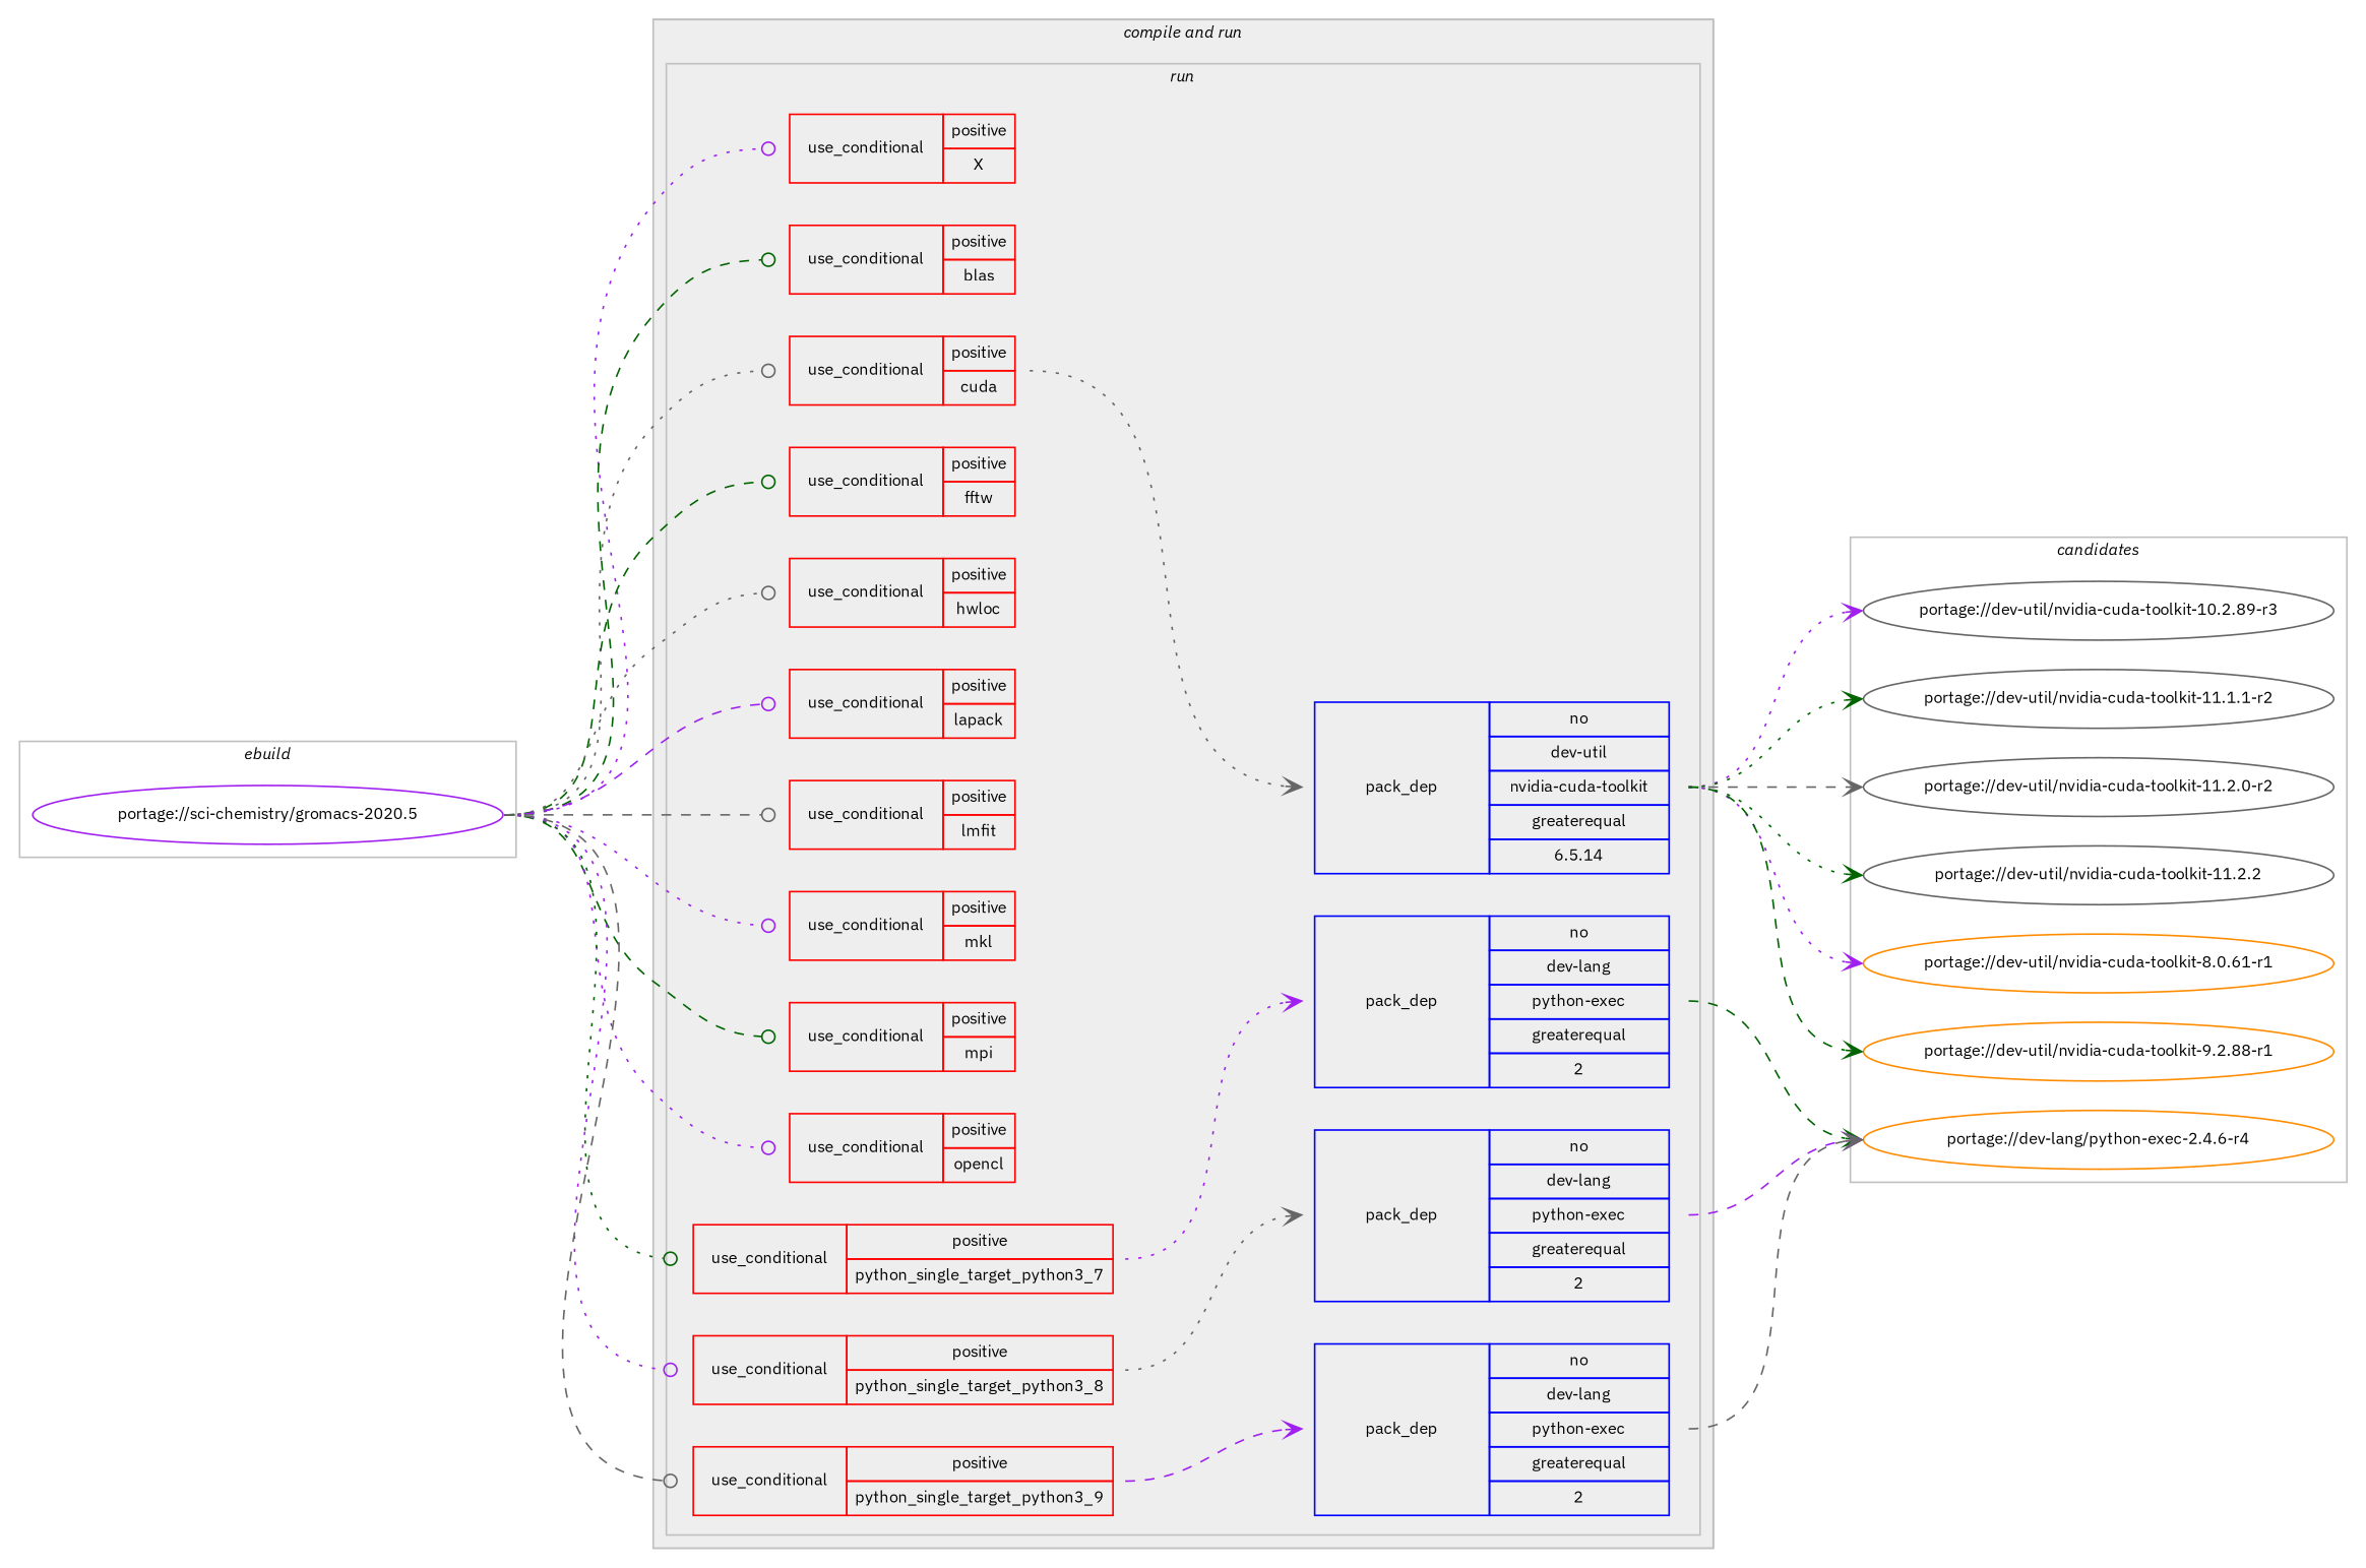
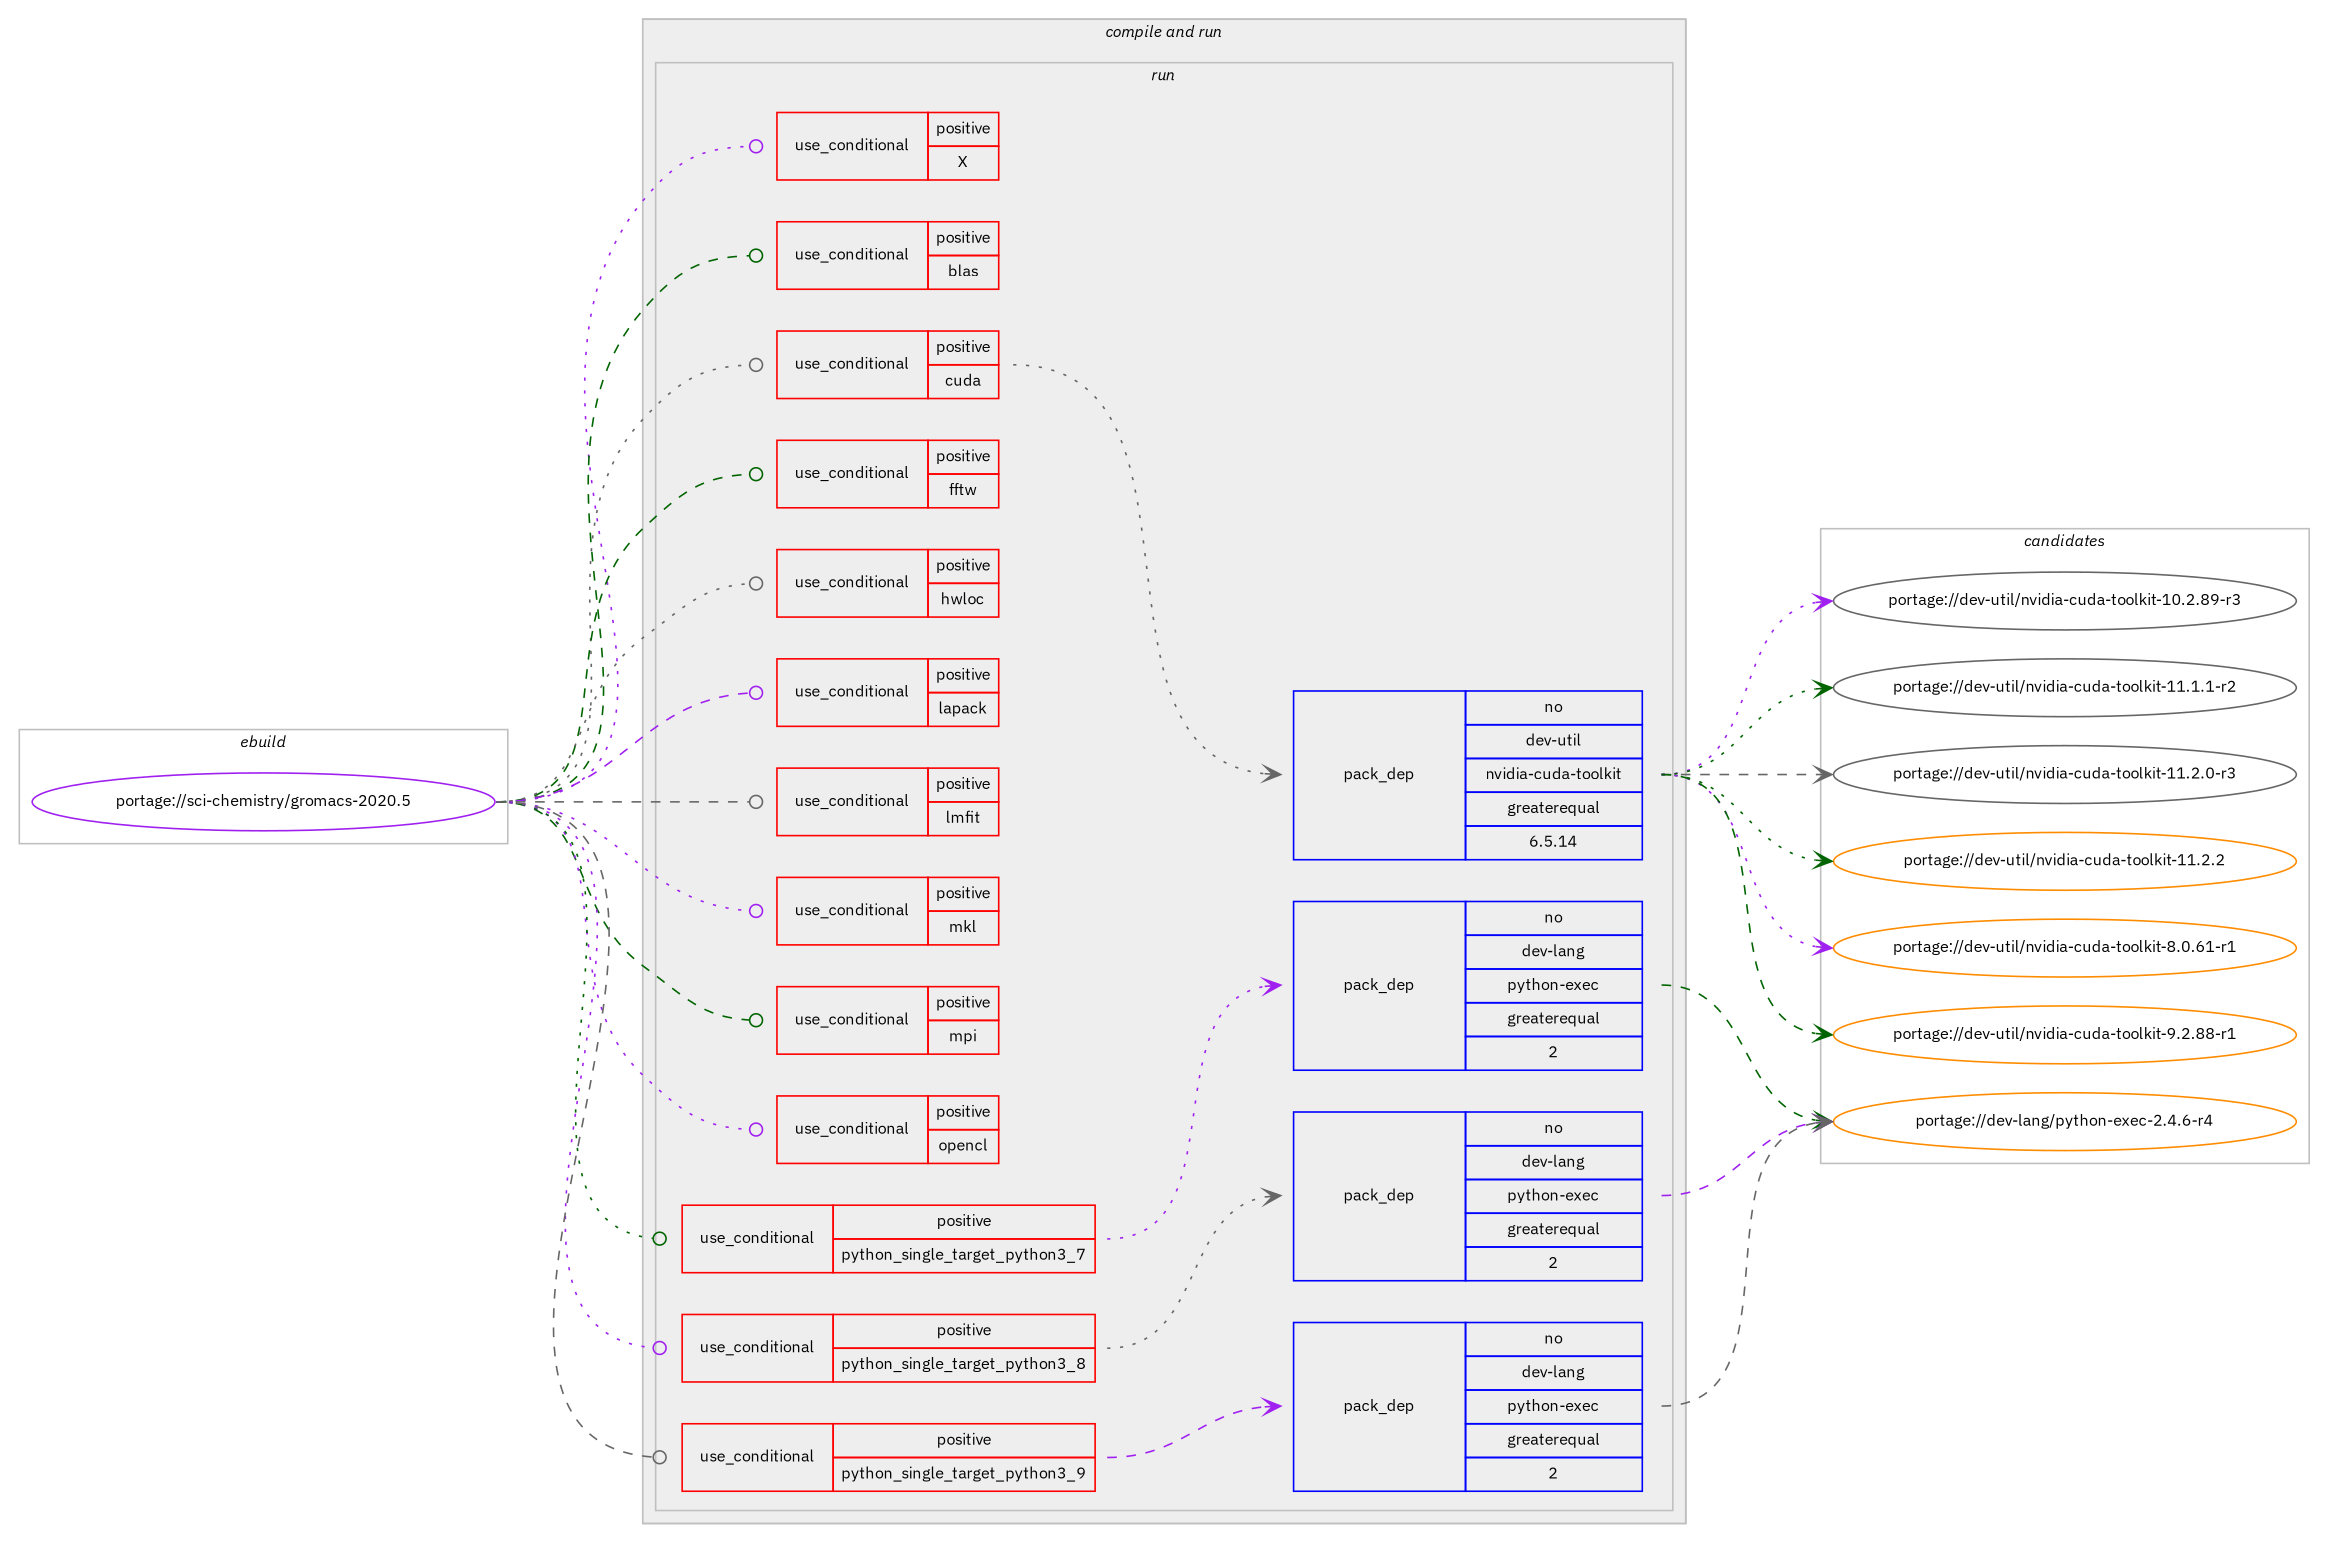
  digraph {
    compound=true
    concentrate=true
    fontname="IBM Plex Sans"
    fontsize=10
    newrank=true
    rankdir=LR
    ranksep=1.5
    node [color=red fontname="IBM Plex Sans" fontsize=10 shape=none]
    edge [arrowhead=odot color=purple fontname="IBM Plex Sans" headport=w style=dotted tailport=e weight=20]
    n1 [color=purple label="portage://sci-chemistry/gromacs-2020.5" width=4 shape=""]
    n2 [label=<<TABLE BORDER="0" CELLBORDER="1" CELLSPACING="0" CELLPADDING="4"><TR><TD ROWSPAN="3" CELLPADDING="10">use_conditional</TD></TR><TR><TD>positive</TD></TR><TR><TD>X</TD></TR></TABLE>>]
    n3 [label=<<TABLE BORDER="0" CELLBORDER="1" CELLSPACING="0" CELLPADDING="4"><TR><TD ROWSPAN="3" CELLPADDING="10">use_conditional</TD></TR><TR><TD>positive</TD></TR><TR><TD>blas</TD></TR></TABLE>>]
    n4 [color=blue label=<<TABLE BORDER="0" CELLBORDER="1" CELLSPACING="0" CELLPADDING="4" WIDTH="220"><TR><TD ROWSPAN="6" CELLPADDING="30">pack_dep</TD></TR><TR><TD WIDTH="110">no</TD></TR><TR><TD>dev-util</TD></TR><TR><TD>nvidia-cuda-toolkit</TD></TR><TR><TD>greaterequal</TD></TR><TR><TD>6.5.14</TD></TR></TABLE>>]
    n5 [label=<<TABLE BORDER="0" CELLBORDER="1" CELLSPACING="0" CELLPADDING="4"><TR><TD ROWSPAN="3" CELLPADDING="10">use_conditional</TD></TR><TR><TD>positive</TD></TR><TR><TD>cuda</TD></TR></TABLE>>]
    n6 [label=<<TABLE BORDER="0" CELLBORDER="1" CELLSPACING="0" CELLPADDING="4"><TR><TD ROWSPAN="3" CELLPADDING="10">use_conditional</TD></TR><TR><TD>positive</TD></TR><TR><TD>fftw</TD></TR></TABLE>>]
    n7 [label=<<TABLE BORDER="0" CELLBORDER="1" CELLSPACING="0" CELLPADDING="4"><TR><TD ROWSPAN="3" CELLPADDING="10">use_conditional</TD></TR><TR><TD>positive</TD></TR><TR><TD>hwloc</TD></TR></TABLE>>]
    n8 [label=<<TABLE BORDER="0" CELLBORDER="1" CELLSPACING="0" CELLPADDING="4"><TR><TD ROWSPAN="3" CELLPADDING="10">use_conditional</TD></TR><TR><TD>positive</TD></TR><TR><TD>lapack</TD></TR></TABLE>>]
    n9 [label=<<TABLE BORDER="0" CELLBORDER="1" CELLSPACING="0" CELLPADDING="4"><TR><TD ROWSPAN="3" CELLPADDING="10">use_conditional</TD></TR><TR><TD>positive</TD></TR><TR><TD>lmfit</TD></TR></TABLE>>]
    n10 [label=<<TABLE BORDER="0" CELLBORDER="1" CELLSPACING="0" CELLPADDING="4"><TR><TD ROWSPAN="3" CELLPADDING="10">use_conditional</TD></TR><TR><TD>positive</TD></TR><TR><TD>mkl</TD></TR></TABLE>>]
    n11 [label=<<TABLE BORDER="0" CELLBORDER="1" CELLSPACING="0" CELLPADDING="4"><TR><TD ROWSPAN="3" CELLPADDING="10">use_conditional</TD></TR><TR><TD>positive</TD></TR><TR><TD>mpi</TD></TR></TABLE>>]
    n12 [label=<<TABLE BORDER="0" CELLBORDER="1" CELLSPACING="0" CELLPADDING="4"><TR><TD ROWSPAN="3" CELLPADDING="10">use_conditional</TD></TR><TR><TD>positive</TD></TR><TR><TD>opencl</TD></TR></TABLE>>]
    n13 [color=blue label=<<TABLE BORDER="0" CELLBORDER="1" CELLSPACING="0" CELLPADDING="4" WIDTH="220"><TR><TD ROWSPAN="6" CELLPADDING="30">pack_dep</TD></TR><TR><TD WIDTH="110">no</TD></TR><TR><TD>dev-lang</TD></TR><TR><TD>python-exec</TD></TR><TR><TD>greaterequal</TD></TR><TR><TD>2</TD></TR></TABLE>>]
    n14 [label=<<TABLE BORDER="0" CELLBORDER="1" CELLSPACING="0" CELLPADDING="4"><TR><TD ROWSPAN="3" CELLPADDING="10">use_conditional</TD></TR><TR><TD>positive</TD></TR><TR><TD>python_single_target_python3_7</TD></TR></TABLE>>]
    n15 [color=blue label=<<TABLE BORDER="0" CELLBORDER="1" CELLSPACING="0" CELLPADDING="4" WIDTH="220"><TR><TD ROWSPAN="6" CELLPADDING="30">pack_dep</TD></TR><TR><TD WIDTH="110">no</TD></TR><TR><TD>dev-lang</TD></TR><TR><TD>python-exec</TD></TR><TR><TD>greaterequal</TD></TR><TR><TD>2</TD></TR></TABLE>>]
    n16 [label=<<TABLE BORDER="0" CELLBORDER="1" CELLSPACING="0" CELLPADDING="4"><TR><TD ROWSPAN="3" CELLPADDING="10">use_conditional</TD></TR><TR><TD>positive</TD></TR><TR><TD>python_single_target_python3_8</TD></TR></TABLE>>]
    n17 [color=blue label=<<TABLE BORDER="0" CELLBORDER="1" CELLSPACING="0" CELLPADDING="4" WIDTH="220"><TR><TD ROWSPAN="6" CELLPADDING="30">pack_dep</TD></TR><TR><TD WIDTH="110">no</TD></TR><TR><TD>dev-lang</TD></TR><TR><TD>python-exec</TD></TR><TR><TD>greaterequal</TD></TR><TR><TD>2</TD></TR></TABLE>>]
    n18 [label=<<TABLE BORDER="0" CELLBORDER="1" CELLSPACING="0" CELLPADDING="4"><TR><TD ROWSPAN="3" CELLPADDING="10">use_conditional</TD></TR><TR><TD>positive</TD></TR><TR><TD>python_single_target_python3_9</TD></TR></TABLE>>]
    n19 [color=gray40 label="portage://dev-util/nvidia-cuda-toolkit-10.2.89-r3" width=4 shape=""]
    n20 [color=gray40 label="portage://dev-util/nvidia-cuda-toolkit-11.1.1-r2" width=4 shape=""]
-   n21 [color=gray40 label="portage://dev-util/nvidia-cuda-toolkit-11.2.0-r2" width=4 shape=""]
-   n22 [color=gray40 label="portage://dev-util/nvidia-cuda-toolkit-11.2.2" width=4 shape=""]
+   n21 [color=gray40 label="portage://dev-util/nvidia-cuda-toolkit-11.2.0-r3" width=4 shape=""]
+   n22 [color=darkorange label="portage://dev-util/nvidia-cuda-toolkit-11.2.2" width=4 shape=""]
    n23 [color=darkorange label="portage://dev-util/nvidia-cuda-toolkit-8.0.61-r1" width=4 shape=""]
    n24 [color=darkorange label="portage://dev-util/nvidia-cuda-toolkit-9.2.88-r1" width=4 shape=""]
    n25 [color=darkorange label="portage://dev-lang/python-exec-2.4.6-r4" width=4 shape=""]
    subgraph cluster_1 {
      color=gray
      label=<<i>ebuild</i>>
      rank=same
      n1
    }
    subgraph cluster_2 {
      color=gray
      label=<<i>dependencies</i>>
      subgraph cluster_3 {
        color=gray
        fillcolor="#eeeeee"
        label=<<i>compile</i>>
        style=filled
      }
      subgraph cluster_4 {
        color=gray
        fillcolor="#eeeeee"
        label=<<i>compile and run</i>>
        style=filled
      }
      subgraph cluster_5 {
        color=gray
        fillcolor="#eeeeee"
        label=<<i>run</i>>
        style=filled
        subgraph sub_6 {
          color=gray
          fillcolor="#eeeeee"
          label=<<i>run</i>>
          style=filled
          n2
        }
        subgraph sub_7 {
          color=gray
          fillcolor="#eeeeee"
          label=<<i>run</i>>
          style=filled
          n3
        }
        subgraph sub_8 {
          color=gray
          fillcolor="#eeeeee"
          label=<<i>run</i>>
          style=filled
          n5
          subgraph sub_9 {
            color=gray
            fillcolor="#eeeeee"
            label=<<i>run</i>>
            style=filled
            n4
          }
        }
        subgraph sub_10 {
          color=gray
          fillcolor="#eeeeee"
          label=<<i>run</i>>
          style=filled
          n6
        }
        subgraph sub_11 {
          color=gray
          fillcolor="#eeeeee"
          label=<<i>run</i>>
          style=filled
          n7
        }
        subgraph sub_12 {
          color=gray
          fillcolor="#eeeeee"
          label=<<i>run</i>>
          style=filled
          n8
        }
        subgraph sub_13 {
          color=gray
          fillcolor="#eeeeee"
          label=<<i>run</i>>
          style=filled
          n9
        }
        subgraph sub_14 {
          color=gray
          fillcolor="#eeeeee"
          label=<<i>run</i>>
          style=filled
          n10
        }
        subgraph sub_15 {
          color=gray
          fillcolor="#eeeeee"
          label=<<i>run</i>>
          style=filled
          n11
        }
        subgraph sub_16 {
          color=gray
          fillcolor="#eeeeee"
          label=<<i>run</i>>
          style=filled
          n12
        }
        subgraph sub_17 {
          color=gray
          fillcolor="#eeeeee"
          label=<<i>run</i>>
          style=filled
          n14
          subgraph sub_18 {
            color=gray
            fillcolor="#eeeeee"
            label=<<i>run</i>>
            style=filled
            n13
          }
        }
        subgraph sub_19 {
          color=gray
          fillcolor="#eeeeee"
          label=<<i>run</i>>
          style=filled
          n16
          subgraph sub_20 {
            color=gray
            fillcolor="#eeeeee"
            label=<<i>run</i>>
            style=filled
            n15
          }
        }
        subgraph sub_21 {
          color=gray
          fillcolor="#eeeeee"
          label=<<i>run</i>>
          style=filled
          n18
          subgraph sub_22 {
            color=gray
            fillcolor="#eeeeee"
            label=<<i>run</i>>
            style=filled
            n17
          }
        }
      }
    }
    subgraph cluster_23 {
      color=gray
      label=<<i>candidates</i>>
      rank=same
      subgraph sub_24 {
        color=black
        label=<<i>candidates</i>>
        nodesep=1
        rank=same
        n19
        n20
        n21
        n22
        n23
        n24
      }
      subgraph sub_25 {
        color=black
        label=<<i>candidates</i>>
        nodesep=1
        rank=same
        n25
      }
      subgraph sub_26 {
        color=black
        label=<<i>candidates</i>>
        nodesep=1
        rank=same
        n25
      }
      subgraph sub_27 {
        color=black
        label=<<i>candidates</i>>
        nodesep=1
        rank=same
        n25
      }
    }
    n1 -> n2
    n1 -> n3 [color=darkgreen style=dashed]
    n1 -> n5 [color=gray40]
    n1 -> n6 [color=darkgreen style=dashed]
    n1 -> n7 [color=gray40]
    n1 -> n8 [style=dashed]
    n1 -> n9 [color=gray40 style=dashed]
    n1 -> n10
    n1 -> n11 [color=darkgreen style=dashed]
    n1 -> n12
    n1 -> n14 [color=darkgreen]
    n1 -> n16
    n1 -> n18 [color=gray40 style=dashed]
    n4 -> n19 [arrowhead=vee weight=100]
    n4 -> n20 [arrowhead=vee color=darkgreen weight=100]
    n4 -> n21 [arrowhead=vee color=gray40 style=dashed weight=100]
    n4 -> n22 [arrowhead=vee color=darkgreen weight=100]
    n4 -> n23 [arrowhead=vee weight=100]
    n4 -> n24 [arrowhead=vee color=darkgreen style=dashed weight=100]
    n5 -> n4 [arrowhead=vee color=gray40]
    n13 -> n25 [arrowhead=vee color=darkgreen style=dashed weight=100]
    n14 -> n13 [arrowhead=vee]
    n15 -> n25 [arrowhead=vee style=dashed weight=100]
    n16 -> n15 [arrowhead=vee color=gray40]
    n17 -> n25 [arrowhead=vee color=gray40 style=dashed weight=100]
    n18 -> n17 [arrowhead=vee style=dashed]
  }
